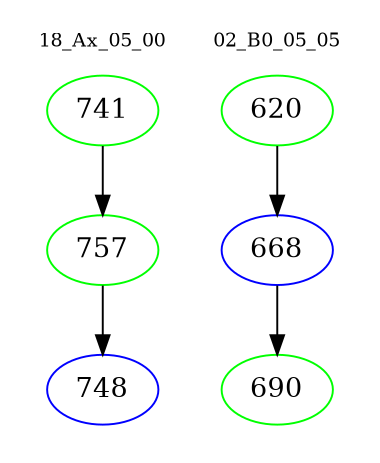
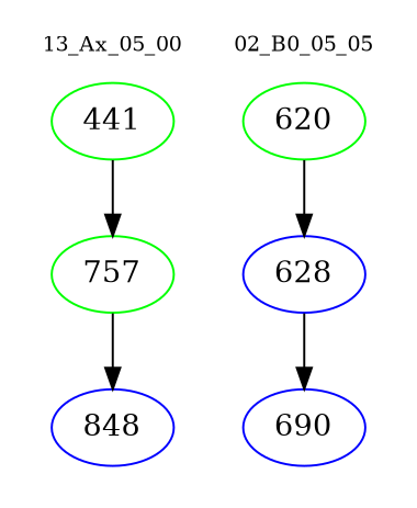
  digraph {
    node [color=green]
    edge [color=black]
-   n1 [label=741]
+   n1 [label=441]
    n2 [label=757]
-   n3 [color=blue label=748]
+   n3 [color=blue label=848]
    n4 [label=620]
-   n5 [color=blue label=668]
-   n6 [label=690]
+   n5 [color=blue label=628]
+   n6 [color=blue label=690]
    subgraph cluster_1 {
      color=white
      fontsize=10
-     label="18_Ax_05_00"
+     label="13_Ax_05_00"
      n1
      n2
      n3
    }
    subgraph cluster_2 {
      color=white
      fontsize=10
      label="02_B0_05_05"
      n4
      n5
      n6
    }
    n1 -> n2
    n2 -> n3
    n4 -> n5
    n5 -> n6
  }
